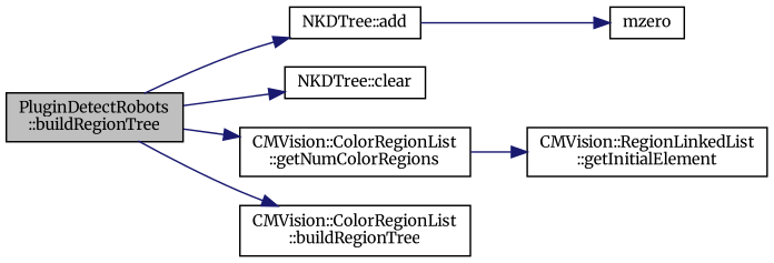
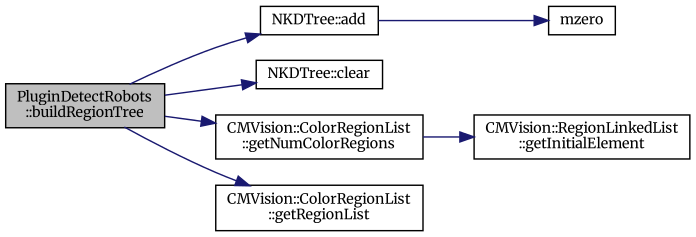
  digraph {
    fontname=Merriweather
    rankdir=LR
    node [color=black fillcolor=white fontname=Merriweather fontsize=10 shape=record style=filled]
    edge [color=midnightblue fontname=Merriweather fontsize=10 labelfontname=Helvetica labelfontsize=10 style=solid]
    n1 [fillcolor=grey75 fontcolor=black height=0.2 label="PluginDetectRobots\l::buildRegionTree" width=0.4]
    n2 [height=0.2 label="NKDTree::add" width=0.4]
    n3 [height=0.2 label="NKDTree::clear" width=0.4]
    n4 [height=0.2 label="CMVision::ColorRegionList\l::getNumColorRegions" width=0.4]
-   n5 [height=0.2 label="CMVision::ColorRegionList\l::buildRegionTree" width=0.4]
+   n5 [height=0.2 label="CMVision::ColorRegionList\l::getRegionList" width=0.4]
    n6 [height=0.2 label=mzero width=0.4]
    n7 [height=0.2 label="CMVision::RegionLinkedList\l::getInitialElement" width=0.4]
    n1 -> n2
    n1 -> n3
    n1 -> n4
    n1 -> n5
    n2 -> n6
    n4 -> n7
  }
